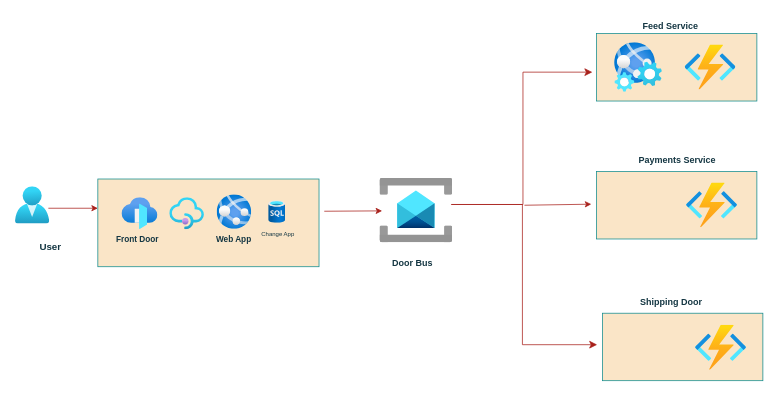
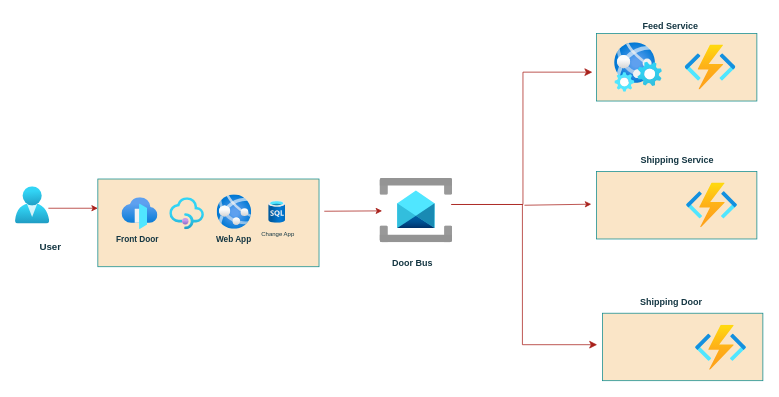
  <mxCell id="0" />
  <mxCell id="1" parent="0" />
  <mxCell id="2" value="" style="image;aspect=fixed;html=1;points=[];align=center;fontSize=12;image=img/lib/azure2/identity/Users.svg;labelBackgroundColor=none;fillColor=#FAE5C7;strokeColor=#0F8B8D;fontColor=#143642;" vertex="1" parent="1"><mxGeometry x="20" y="248" width="45.71" height="50" as="geometry" /></mxCell>
  <mxCell id="3" value="" style="endArrow=classic;html=1;rounded=0;exitX=0.963;exitY=0.56;exitDx=0;exitDy=0;exitPerimeter=0;labelBackgroundColor=none;strokeColor=#A8201A;fontColor=default;" edge="1" parent="1"><mxGeometry width="50" height="50" relative="1" as="geometry"><mxPoint x="64.019" y="277" as="sourcePoint" /><mxPoint x="130" y="277" as="targetPoint" /></mxGeometry></mxCell>
  <mxCell id="4" value="" style="html=1;dashed=0;whiteSpace=wrap;labelBackgroundColor=none;fillColor=#FAE5C7;strokeColor=#0F8B8D;fontColor=#143642;" vertex="1" parent="1"><mxGeometry x="130" y="238" width="295" height="117" as="geometry" /></mxCell>
  <mxCell id="5" value="" style="image;aspect=fixed;html=1;points=[];align=center;fontSize=12;image=img/lib/azure2/networking/Front_Doors.svg;labelBackgroundColor=none;fillColor=#FAE5C7;strokeColor=#0F8B8D;fontColor=#143642;" vertex="1" parent="1"><mxGeometry x="162" y="262.82" width="48" height="42.35" as="geometry" /></mxCell>
  <mxCell id="6" value="" style="image;aspect=fixed;html=1;points=[];align=center;fontSize=12;image=img/lib/azure2/app_services/API_Management_Services.svg;labelBackgroundColor=none;fillColor=#FAE5C7;strokeColor=#0F8B8D;fontColor=#143642;" vertex="1" parent="1"><mxGeometry x="225.75" y="262.82" width="46.25" height="42.69" as="geometry" /></mxCell>
  <mxCell id="7" value="&lt;font&gt;&lt;b&gt;Front Door&lt;/b&gt;&lt;/font&gt;" style="html=1;dashed=0;whiteSpace=wrap;labelBackgroundColor=none;fillColor=none;strokeColor=none;fontColor=#143642;labelBorderColor=none;fontSize=11;" vertex="1" parent="1"><mxGeometry x="152" y="303" width="62" height="30" as="geometry" /></mxCell>
  <mxCell id="8" value="" style="image;aspect=fixed;html=1;points=[];align=center;fontSize=12;image=img/lib/azure2/app_services/App_Services.svg;labelBackgroundColor=none;fillColor=#FAE5C7;strokeColor=#0F8B8D;fontColor=#143642;" vertex="1" parent="1"><mxGeometry x="289" y="259" width="46" height="46" as="geometry" /></mxCell>
  <mxCell id="9" value="&lt;font&gt;&lt;b&gt;Web App&lt;/b&gt;&lt;/font&gt;" style="html=1;dashed=0;whiteSpace=wrap;labelBackgroundColor=none;fillColor=none;strokeColor=none;fontColor=#143642;labelBorderColor=none;fontSize=11;" vertex="1" parent="1"><mxGeometry x="284" y="303" width="55" height="30" as="geometry" /></mxCell>
- <mxCell id="10" value="&lt;font&gt;&lt;b style=&quot;&quot;&gt;Payments Service&lt;/b&gt;&lt;/font&gt;" style="html=1;dashed=0;whiteSpace=wrap;labelBackgroundColor=none;fillColor=none;strokeColor=none;fontColor=#143642;labelBorderColor=none;" vertex="1" parent="1"><mxGeometry x="839" y="198" width="128" height="30" as="geometry" /></mxCell>
+ <mxCell id="10" value="&lt;font&gt;&lt;b style=&quot;&quot;&gt;Shipping Service&lt;/b&gt;&lt;/font&gt;" style="html=1;dashed=0;whiteSpace=wrap;labelBackgroundColor=none;fillColor=none;strokeColor=none;fontColor=#143642;labelBorderColor=none;" vertex="1" parent="1"><mxGeometry x="839" y="198" width="128" height="30" as="geometry" /></mxCell>
  <mxCell id="11" value="" style="endArrow=classic;html=1;rounded=0;exitX=0.963;exitY=0.56;exitDx=0;exitDy=0;exitPerimeter=0;labelBackgroundColor=none;strokeColor=#A8201A;fontColor=default;entryX=0.065;entryY=0.5;entryDx=0;entryDy=0;entryPerimeter=0;" edge="1" parent="1"><mxGeometry width="50" height="50" relative="1" as="geometry"><mxPoint x="432" y="281" as="sourcePoint" /><mxPoint x="509.135" y="280.5" as="targetPoint" /></mxGeometry></mxCell>
  <mxCell id="12" value="" style="image;aspect=fixed;html=1;points=[];align=center;fontSize=12;image=img/lib/azure2/databases/SQL_Database.svg;strokeColor=#0F8B8D;fontColor=#143642;fillColor=#FAE5C7;labelBackgroundColor=none;" vertex="1" parent="1"><mxGeometry x="357.75" y="267" width="22.5" height="30" as="geometry" /></mxCell>
  <mxCell id="13" value="" style="image;aspect=fixed;html=1;points=[];align=center;fontSize=12;image=img/lib/azure2/integration/Service_Bus.svg;strokeColor=#0F8B8D;fontColor=#143642;fillColor=#FAE5C7;labelBackgroundColor=none;" vertex="1" parent="1"><mxGeometry x="506" y="237" width="97.47" height="86" as="geometry" /></mxCell>
  <mxCell id="14" value="&lt;b&gt;Door Bus&lt;/b&gt;" style="html=1;dashed=0;whiteSpace=wrap;labelBackgroundColor=none;fillColor=none;strokeColor=none;fontColor=#143642;labelBorderColor=none;" vertex="1" parent="1"><mxGeometry x="485.73" y="335" width="128" height="30" as="geometry" /></mxCell>
  <mxCell id="15" value="" style="edgeStyle=elbowEdgeStyle;elbow=horizontal;endArrow=classic;html=1;curved=0;rounded=0;endSize=8;startSize=8;strokeColor=#A8201A;fontColor=default;fillColor=#FAE5C7;entryX=-0.016;entryY=0.572;entryDx=0;entryDy=0;entryPerimeter=0;labelBackgroundColor=none;" edge="1" parent="1"><mxGeometry width="50" height="50" relative="1" as="geometry"><mxPoint x="601" y="272" as="sourcePoint" /><mxPoint x="789.576" y="95.48" as="targetPoint" /><Array as="points"><mxPoint x="697" y="152" /></Array></mxGeometry></mxCell>
  <mxCell id="16" value="" style="edgeStyle=elbowEdgeStyle;elbow=horizontal;endArrow=classic;html=1;curved=0;rounded=0;endSize=8;startSize=8;strokeColor=#A8201A;fontColor=default;fillColor=#FAE5C7;labelBackgroundColor=none;" edge="1" parent="1"><mxGeometry width="50" height="50" relative="1" as="geometry"><mxPoint x="602" y="272" as="sourcePoint" /><mxPoint x="796" y="459" as="targetPoint" /><Array as="points"><mxPoint x="696.27" y="152" /></Array></mxGeometry></mxCell>
  <mxCell id="17" value="" style="endArrow=classic;html=1;rounded=0;labelBackgroundColor=none;strokeColor=#A8201A;fontColor=default;entryX=0.065;entryY=0.5;entryDx=0;entryDy=0;entryPerimeter=0;" edge="1" parent="1"><mxGeometry width="50" height="50" relative="1" as="geometry"><mxPoint x="699" y="273" as="sourcePoint" /><mxPoint x="788.135" y="271.58" as="targetPoint" /></mxGeometry></mxCell>
  <mxCell id="18" value="" style="html=1;dashed=0;whiteSpace=wrap;labelBackgroundColor=none;fillColor=#FAE5C7;strokeColor=#0F8B8D;fontColor=#143642;" vertex="1" parent="1"><mxGeometry x="795" y="44" width="214" height="90" as="geometry" /></mxCell>
  <mxCell id="19" value="" style="html=1;dashed=0;whiteSpace=wrap;labelBackgroundColor=none;fillColor=#FAE5C7;strokeColor=#0F8B8D;fontColor=#143642;" vertex="1" parent="1"><mxGeometry x="795" y="228" width="214" height="90" as="geometry" /></mxCell>
  <mxCell id="20" value="" style="html=1;dashed=0;whiteSpace=wrap;labelBackgroundColor=none;fillColor=#FAE5C7;strokeColor=#0F8B8D;fontColor=#143642;" vertex="1" parent="1"><mxGeometry x="803" y="417" width="214" height="90" as="geometry" /></mxCell>
  <mxCell id="21" value="" style="image;aspect=fixed;html=1;points=[];align=center;fontSize=12;image=img/lib/azure2/preview/Web_Environment.svg;strokeColor=#0F8B8D;fontColor=#143642;fillColor=#FAE5C7;labelBackgroundColor=none;" vertex="1" parent="1"><mxGeometry x="819" y="56" width="64" height="66" as="geometry" /></mxCell>
  <mxCell id="22" value="" style="image;aspect=fixed;html=1;points=[];align=center;fontSize=12;image=img/lib/azure2/compute/Function_Apps.svg;strokeColor=#0F8B8D;fontColor=#143642;fillColor=#FAE5C7;labelBackgroundColor=none;" vertex="1" parent="1"><mxGeometry x="913" y="59" width="68" height="60" as="geometry" /></mxCell>
  <mxCell id="23" value="" style="image;aspect=fixed;html=1;points=[];align=center;fontSize=12;image=img/lib/azure2/compute/Function_Apps.svg;strokeColor=#0F8B8D;fontColor=#143642;fillColor=#FAE5C7;labelBackgroundColor=none;" vertex="1" parent="1"><mxGeometry x="915" y="243" width="68" height="60" as="geometry" /></mxCell>
  <mxCell id="24" value="" style="image;aspect=fixed;html=1;points=[];align=center;fontSize=12;image=img/lib/azure2/compute/Function_Apps.svg;strokeColor=#0F8B8D;fontColor=#143642;fillColor=#FAE5C7;labelBackgroundColor=none;" vertex="1" parent="1"><mxGeometry x="927" y="433" width="68" height="60" as="geometry" /></mxCell>
  <mxCell id="25" value="&lt;font&gt;&lt;b style=&quot;&quot;&gt;Feed Service&lt;/b&gt;&lt;/font&gt;" style="html=1;dashed=0;whiteSpace=wrap;labelBackgroundColor=none;fillColor=none;strokeColor=none;fontColor=#143642;labelBorderColor=none;" vertex="1" parent="1"><mxGeometry x="830" y="20" width="128" height="30" as="geometry" /></mxCell>
  <mxCell id="26" value="&lt;font&gt;&lt;b style=&quot;&quot;&gt;Shipping Door&lt;/b&gt;&lt;/font&gt;" style="html=1;dashed=0;whiteSpace=wrap;labelBackgroundColor=none;fillColor=none;strokeColor=none;fontColor=#143642;labelBorderColor=none;" vertex="1" parent="1"><mxGeometry x="831" y="387" width="128" height="30" as="geometry" /></mxCell>
  <mxCell id="27" value="&lt;font&gt;Change App&lt;/font&gt;" style="html=1;dashed=0;whiteSpace=wrap;labelBackgroundColor=none;fillColor=none;strokeColor=none;fontColor=#143642;labelBorderColor=none;fontSize=8;" vertex="1" parent="1"><mxGeometry x="342" y="297" width="57" height="30" as="geometry" /></mxCell>
  <mxCell id="28" value="" style="shape=image;html=1;verticalAlign=top;verticalLabelPosition=bottom;labelBackgroundColor=#ffffff;imageAspect=0;aspect=fixed;image=https://cdn0.iconfinder.com/data/icons/business-startup-10/50/19-128.png;strokeColor=#0F8B8D;fontColor=#143642;fillColor=#FAE5C7;" vertex="1" parent="1"><mxGeometry x="819" y="233.5" width="71" height="71" as="geometry" /></mxCell>
  <mxCell id="29" value="" style="shape=image;html=1;verticalAlign=top;verticalLabelPosition=bottom;labelBackgroundColor=#ffffff;imageAspect=0;aspect=fixed;image=https://cdn0.iconfinder.com/data/icons/elasto-online-store/26/00-ELASTOFONT-STORE-READY_delivery-128.png;strokeColor=#0F8B8D;fontColor=#143642;fillColor=#FAE5C7;" vertex="1" parent="1"><mxGeometry x="823" y="417" width="86" height="86" as="geometry" /></mxCell>
  <mxCell id="30" value="&lt;b style=&quot;&quot;&gt;&lt;font style=&quot;font-size: 13px;&quot;&gt;User&lt;/font&gt;&lt;/b&gt;" style="html=1;dashed=0;whiteSpace=wrap;labelBackgroundColor=none;fillColor=none;strokeColor=none;fontColor=#143642;labelBorderColor=none;" vertex="1" parent="1"><mxGeometry x="43" y="313" width="48" height="30" as="geometry" /></mxCell>
